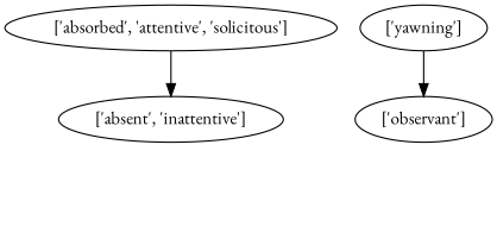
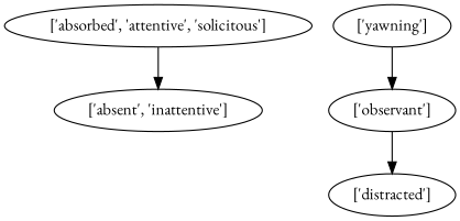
  strict digraph {
    fontname="EB Garamond"
    node [fontname="EB Garamond"]
    edge [fontname="EB Garamond"]
    "['absorbed', 'attentive', 'solicitous']"
    "['absent', 'inattentive']"
    "['observant']"
+   "['distracted']"
    "['yawning']"
    "['absorbed', 'attentive', 'solicitous']" -> "['absent', 'inattentive']"
+   "['observant']" -> "['distracted']"
    "['yawning']" -> "['observant']"
  }
